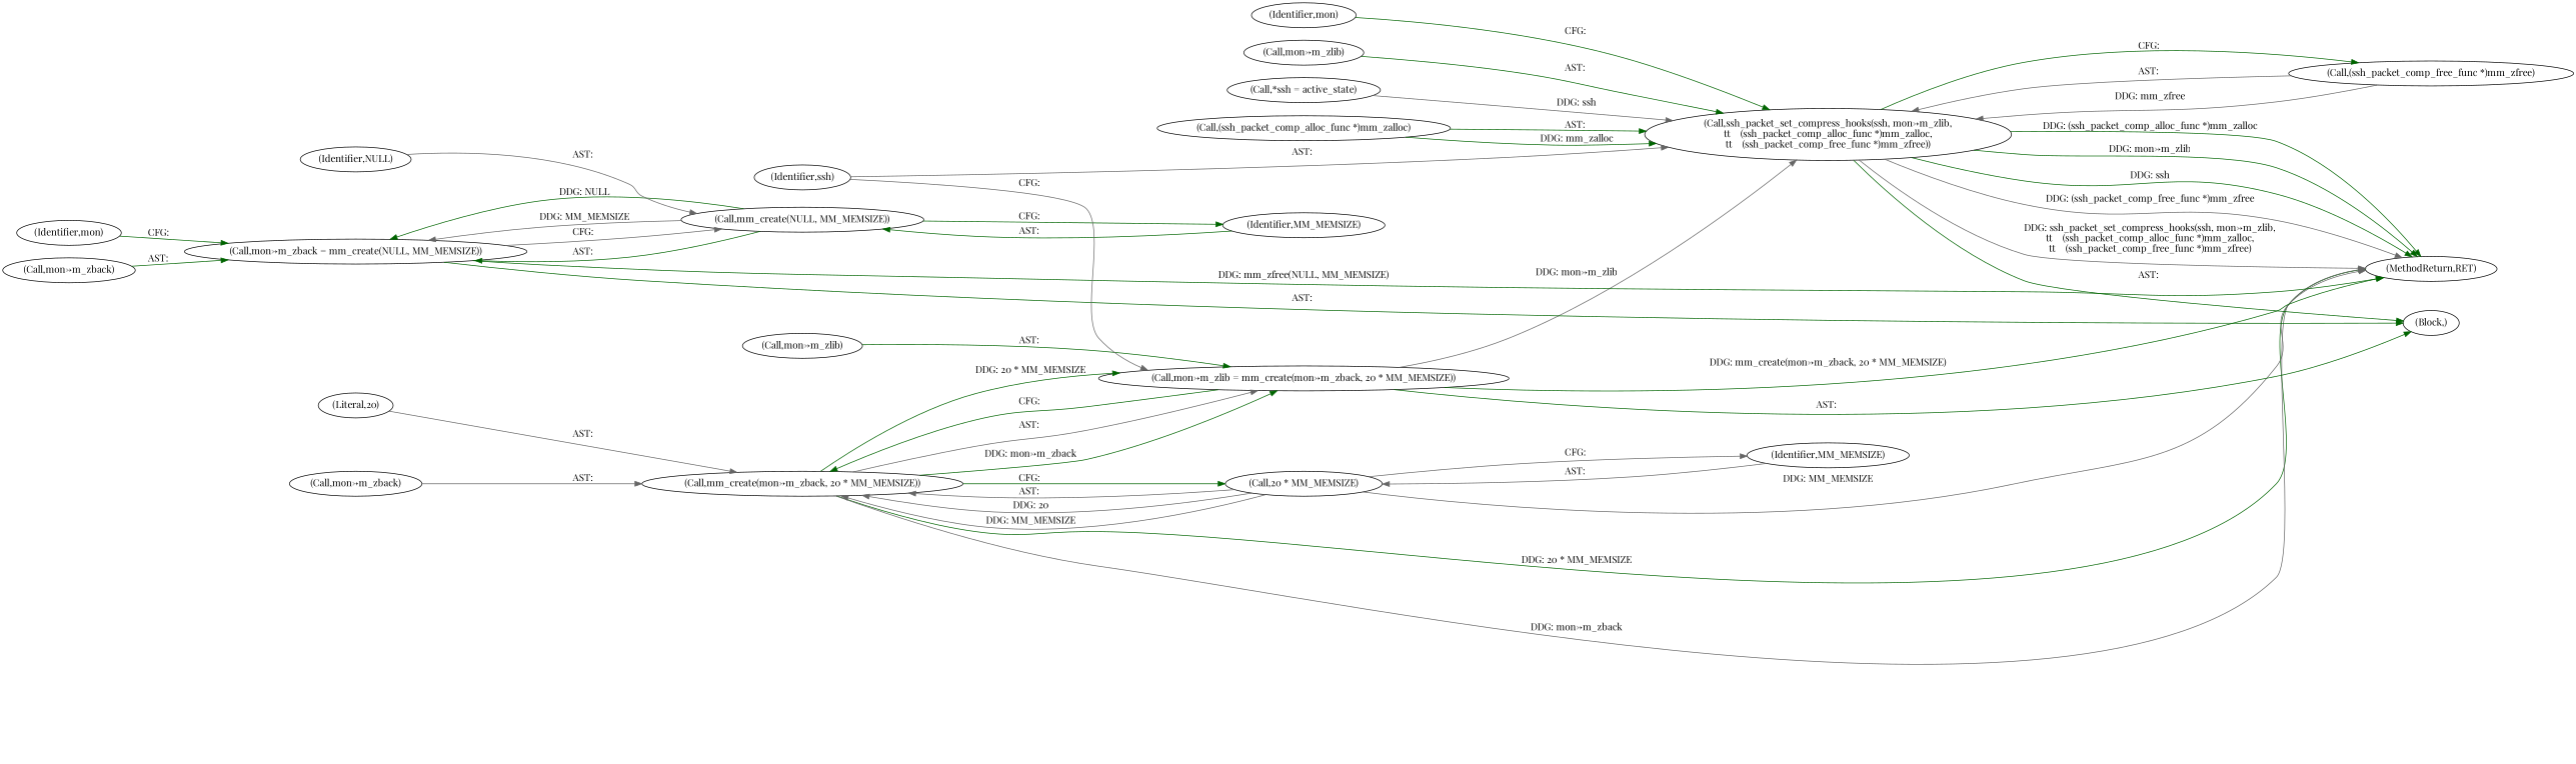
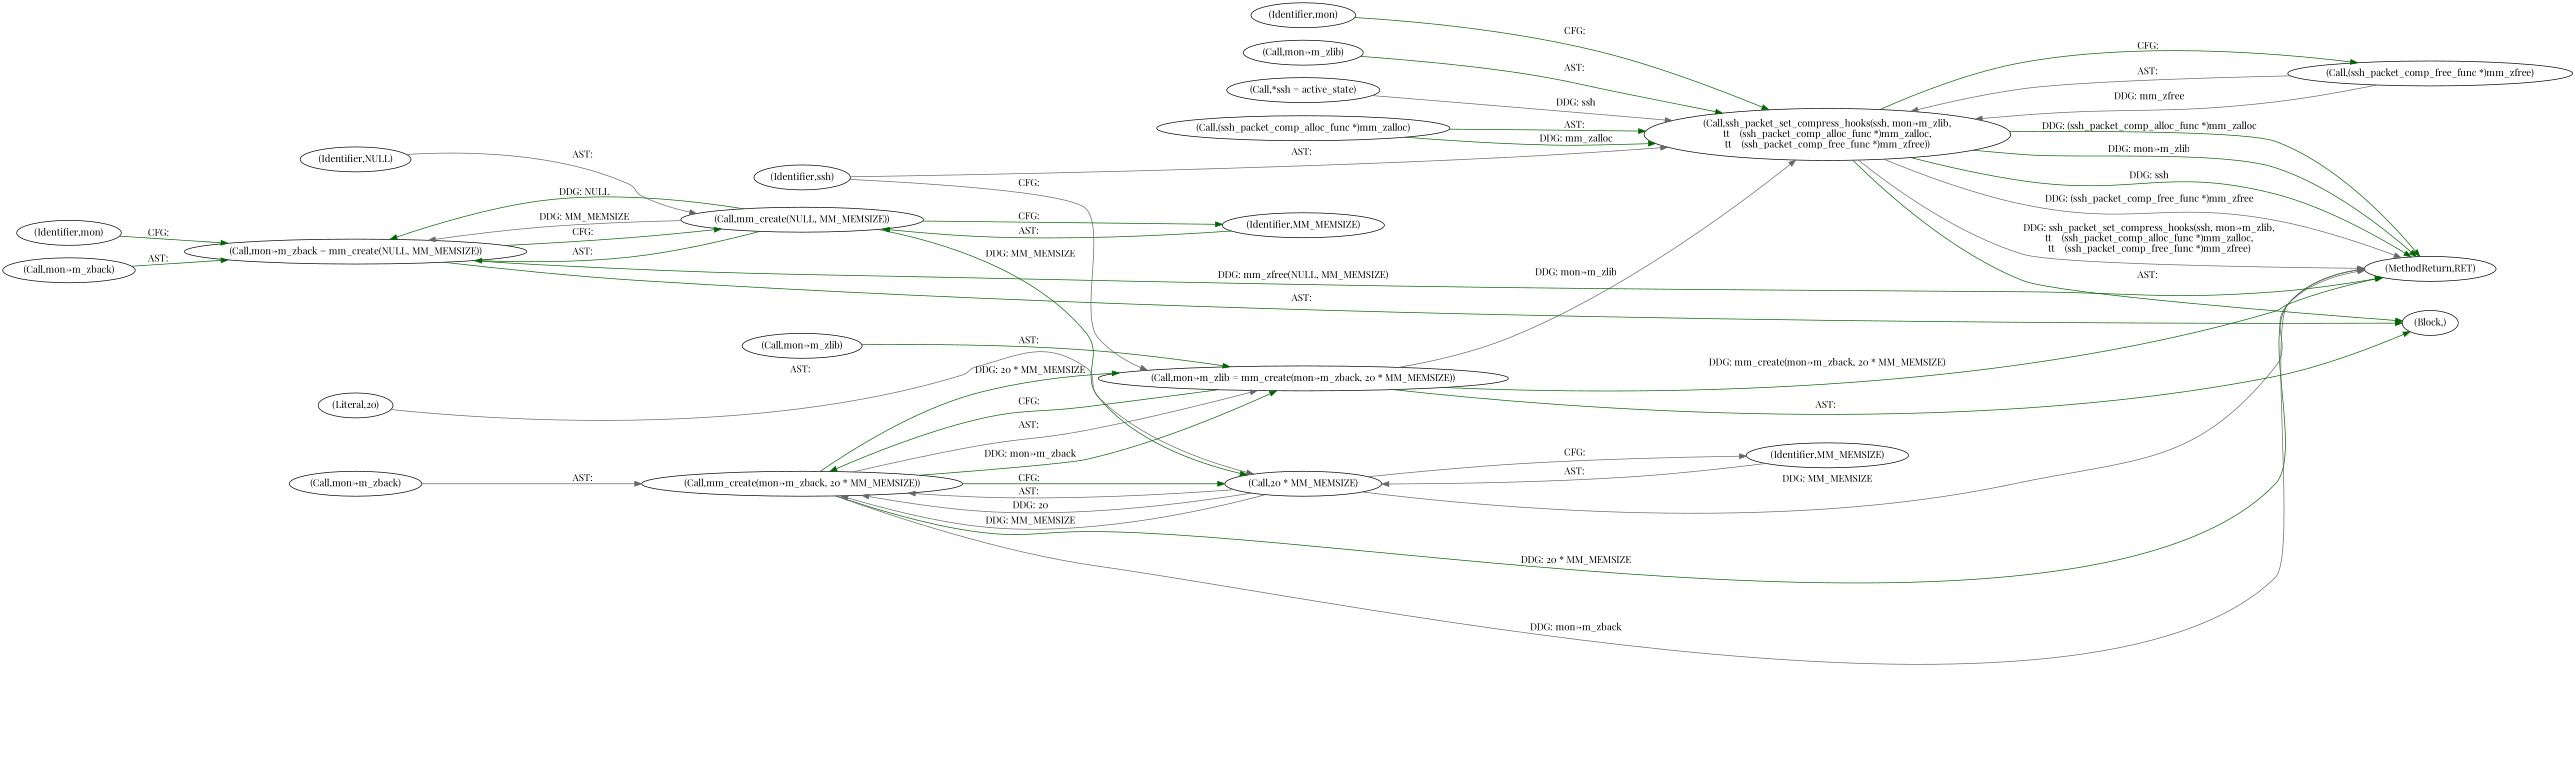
  digraph {
    fontname="Playfair Display"
    rankdir=LR
    node [fontname="Playfair Display"]
    edge [color=darkgreen fontname="Playfair Display"]
    n1 [label="(Call,mm_create(mon->m_zback, 20 * MM_MEMSIZE))"]
    n2 [label="(Call,20 * MM_MEMSIZE)"]
    n3 [label="(Call,mon->m_zlib = mm_create(mon->m_zback, 20 * MM_MEMSIZE))"]
    n4 [label="(MethodReturn,RET)"]
    n5 [label="(Identifier,MM_MEMSIZE)"]
    n6 [label="(Block,)"]
    n7 [label="(Call,ssh_packet_set_compress_hooks(ssh, mon->m_zlib,\n\t\t    (ssh_packet_comp_alloc_func *)mm_zalloc,\n\t\t    (ssh_packet_comp_free_func *)mm_zfree))"]
    n8 [label="(Call,mon->m_zback = mm_create(NULL, MM_MEMSIZE))"]
    n9 [label="(Call,mm_create(NULL, MM_MEMSIZE))"]
    n10 [label="(Identifier,MM_MEMSIZE)"]
    n11 [label="(Call,(ssh_packet_comp_free_func *)mm_zfree)"]
    n12 [label="(Literal,20)"]
    n13 [label="(Identifier,mon)"]
    n14 [label="(Call,mon->m_zback)"]
    n15 [label="(Identifier,mon)"]
    n16 [label="(Call,mon->m_zlib)"]
    n17 [label="(Identifier,NULL)"]
    n18 [label="(Call,*ssh = active_state)"]
    n19 [label="(Call,mon->m_zback)"]
    n20 [label="(Call,(ssh_packet_comp_alloc_func *)mm_zalloc)"]
    n21 [label="(Call,mon->m_zlib)"]
    n22 [label="(Identifier,ssh)"]
    n1 -> n2 [label="CFG: "]
    n1 -> n3 [color=gray40 label="AST: "]
    n1 -> n3 [label="DDG: mon->m_zback"]
    n1 -> n3 [label="DDG: 20 * MM_MEMSIZE"]
    n1 -> n4 [label="DDG: 20 * MM_MEMSIZE"]
    n1 -> n4 [color=gray40 label="DDG: mon->m_zback"]
    n2 -> n1 [color=gray40 label="AST: "]
    n2 -> n1 [color=gray40 label="DDG: 20"]
    n2 -> n1 [color=gray40 label="DDG: MM_MEMSIZE"]
    n2 -> n4 [color=gray40 label="DDG: MM_MEMSIZE"]
    n2 -> n5 [color=gray40 label="CFG: "]
    n3 -> n1 [label="CFG: "]
    n3 -> n4 [label="DDG: mm_create(mon->m_zback, 20 * MM_MEMSIZE)"]
    n3 -> n6 [label="AST: "]
    n3 -> n7 [color=gray40 label="DDG: mon->m_zlib"]
    n5 -> n2 [color=gray40 label="AST: "]
    n7 -> n4 [color=gray40 label="DDG: (ssh_packet_comp_free_func *)mm_zfree"]
    n7 -> n4 [color=gray40 label="DDG: ssh_packet_set_compress_hooks(ssh, mon->m_zlib,\n\t\t    (ssh_packet_comp_alloc_func *)mm_zalloc,\n\t\t    (ssh_packet_comp_free_func *)mm_zfree)"]
    n7 -> n4 [label="DDG: (ssh_packet_comp_alloc_func *)mm_zalloc"]
    n7 -> n4 [label="DDG: mon->m_zlib"]
    n7 -> n4 [label="DDG: ssh"]
    n7 -> n6 [label="AST: "]
    n7 -> n11 [label="CFG: "]
    n8 -> n4 [label="DDG: mm_zfree(NULL, MM_MEMSIZE)"]
    n8 -> n6 [label="AST: "]
-   n8 -> n9 [color=gray40 label="CFG: "]
+   n8 -> n9 [label="CFG: "]
+   n9 -> n2 [label="DDG: MM_MEMSIZE"]
    n9 -> n8 [label="AST: "]
    n9 -> n8 [label="DDG: NULL"]
    n9 -> n8 [color=gray40 label="DDG: MM_MEMSIZE"]
    n9 -> n10 [label="CFG: "]
    n10 -> n9 [label="AST: "]
    n11 -> n7 [color=gray40 label="AST: "]
    n11 -> n7 [color=gray40 label="DDG: mm_zfree"]
-   n12 -> n1 [color=gray40 label="AST: "]
+   n12 -> n2 [color=gray40 label="AST: "]
    n13 -> n7 [label="CFG: "]
    n14 -> n1 [color=gray40 label="AST: "]
    n15 -> n8 [label="CFG: "]
    n16 -> n7 [label="AST: "]
    n17 -> n9 [color=gray40 label="AST: "]
    n18 -> n7 [color=gray40 label="DDG: ssh"]
    n19 -> n8 [label="AST: "]
    n20 -> n7 [label="AST: "]
    n20 -> n7 [label="DDG: mm_zalloc"]
    n21 -> n3 [label="AST: "]
    n22 -> n3 [color=gray40 label="CFG: "]
    n22 -> n7 [color=gray40 label="AST: "]
  }
